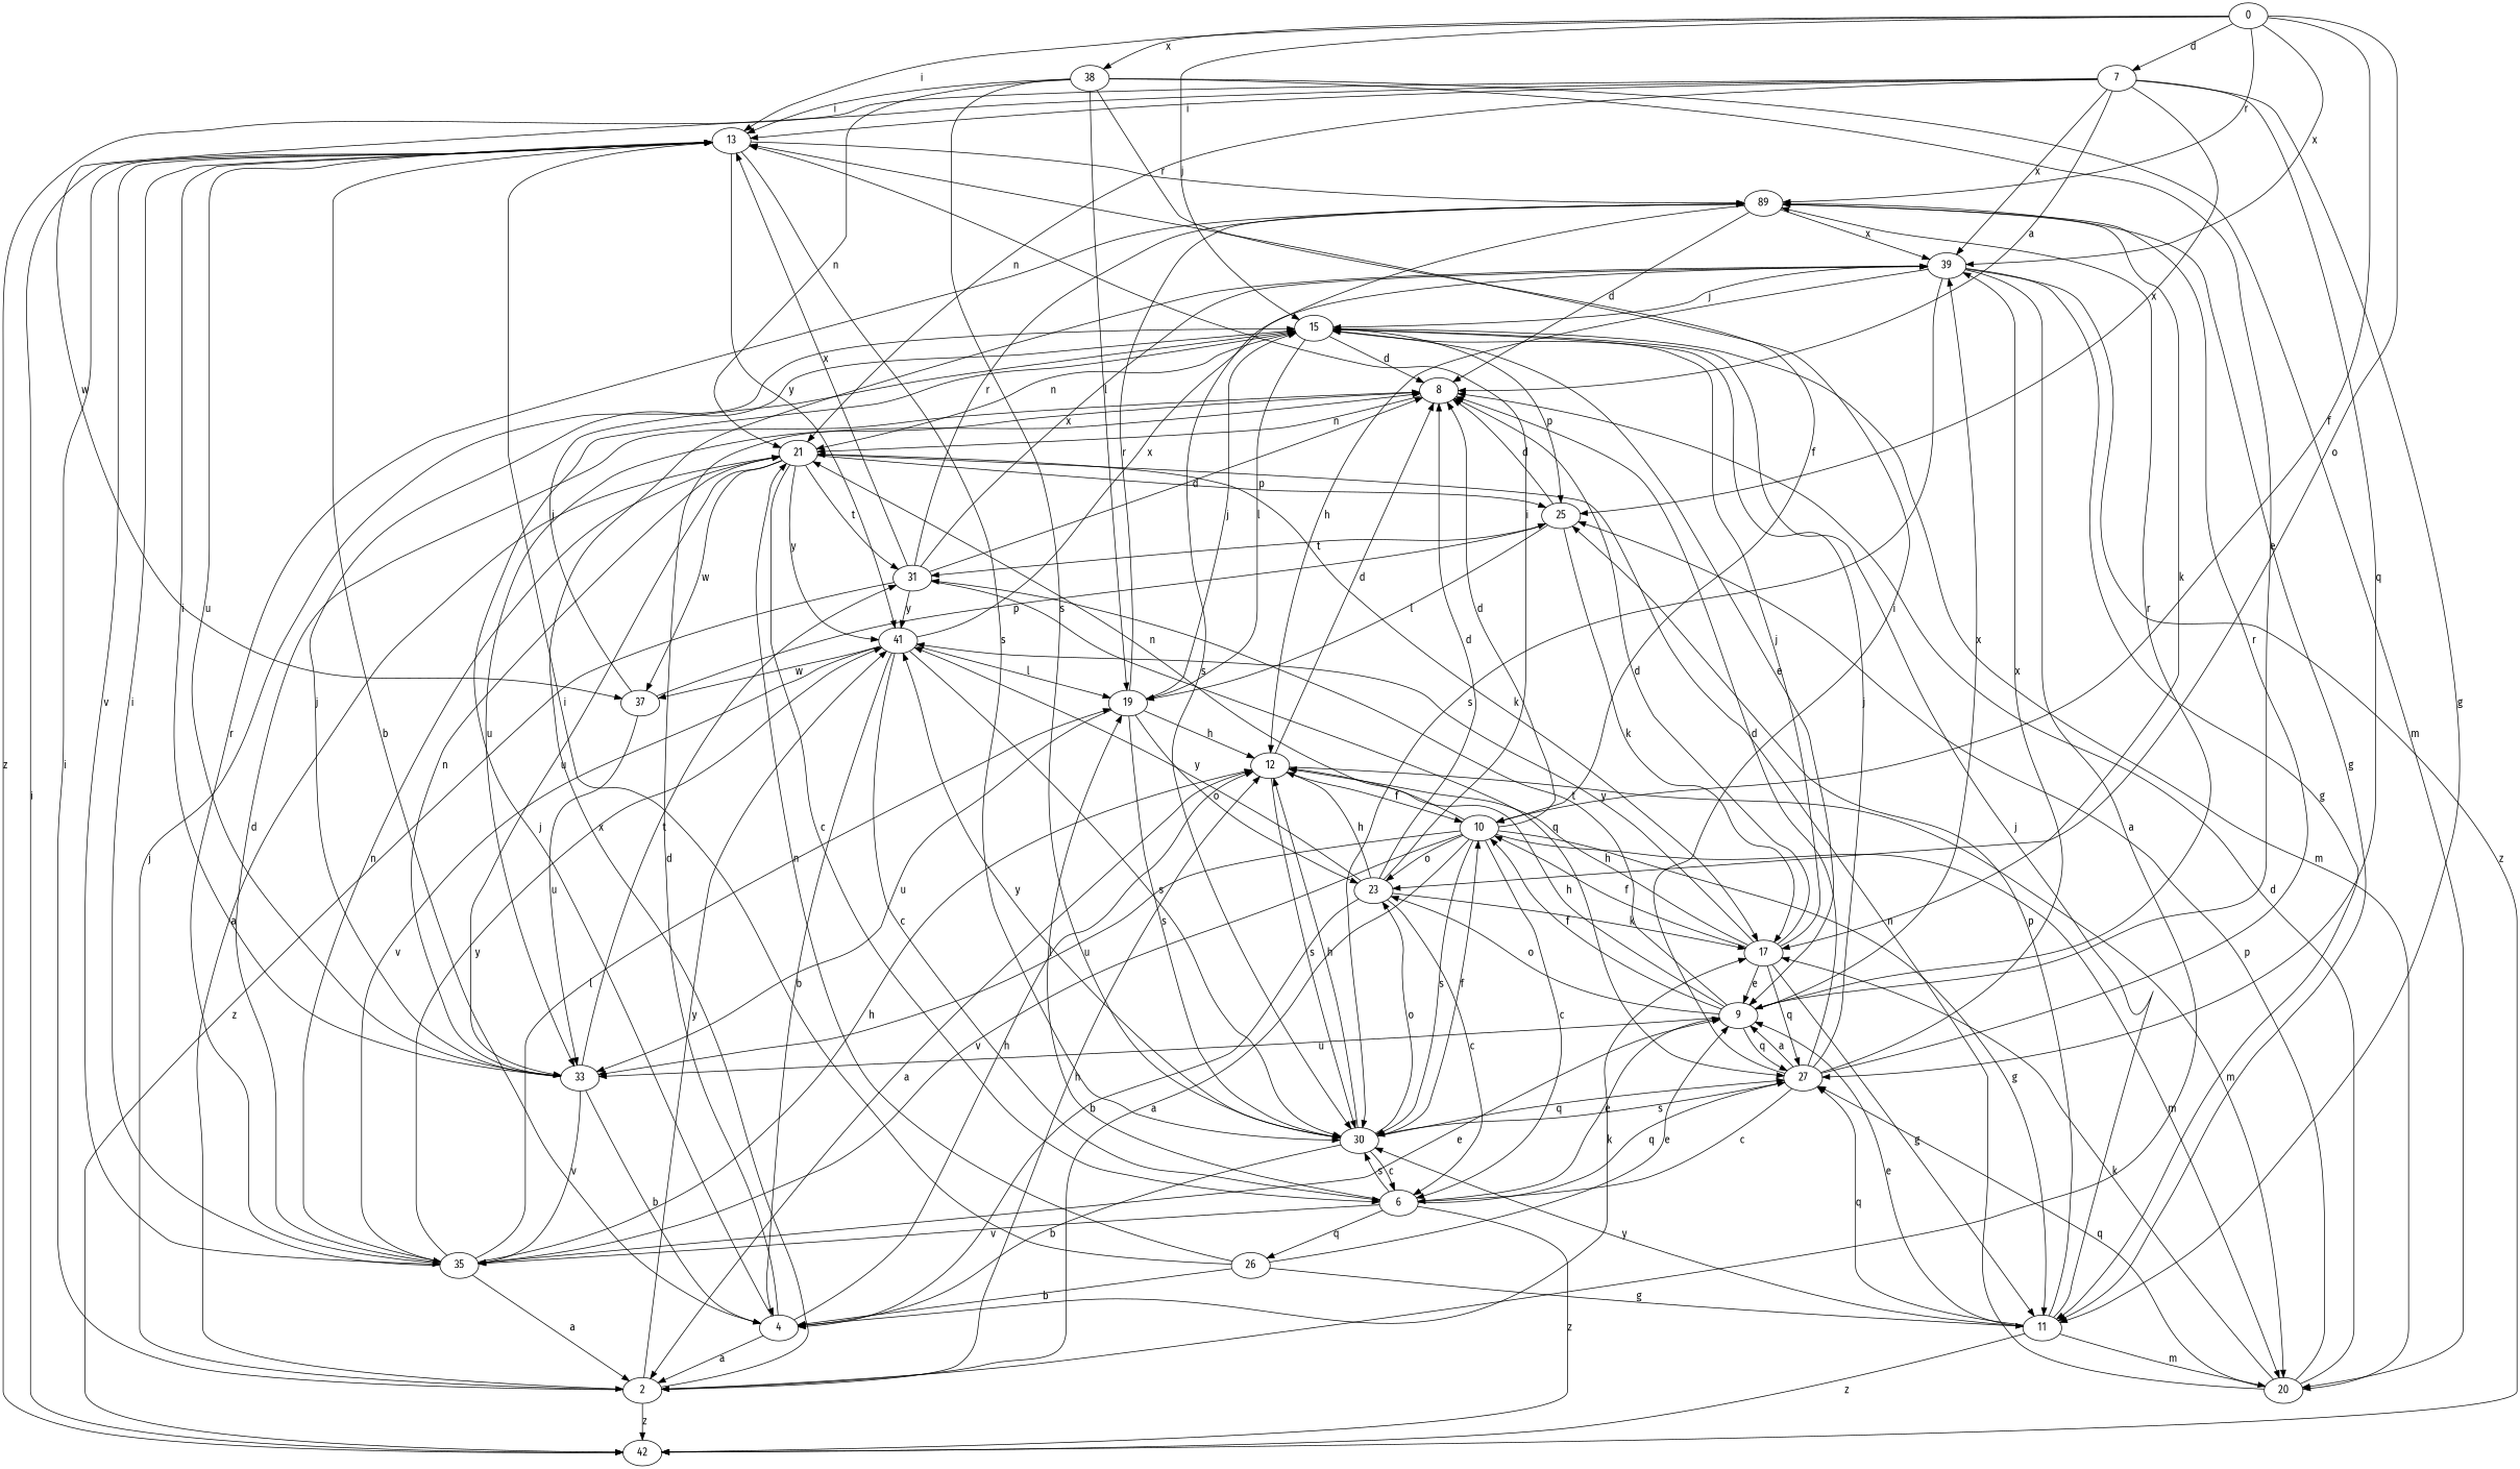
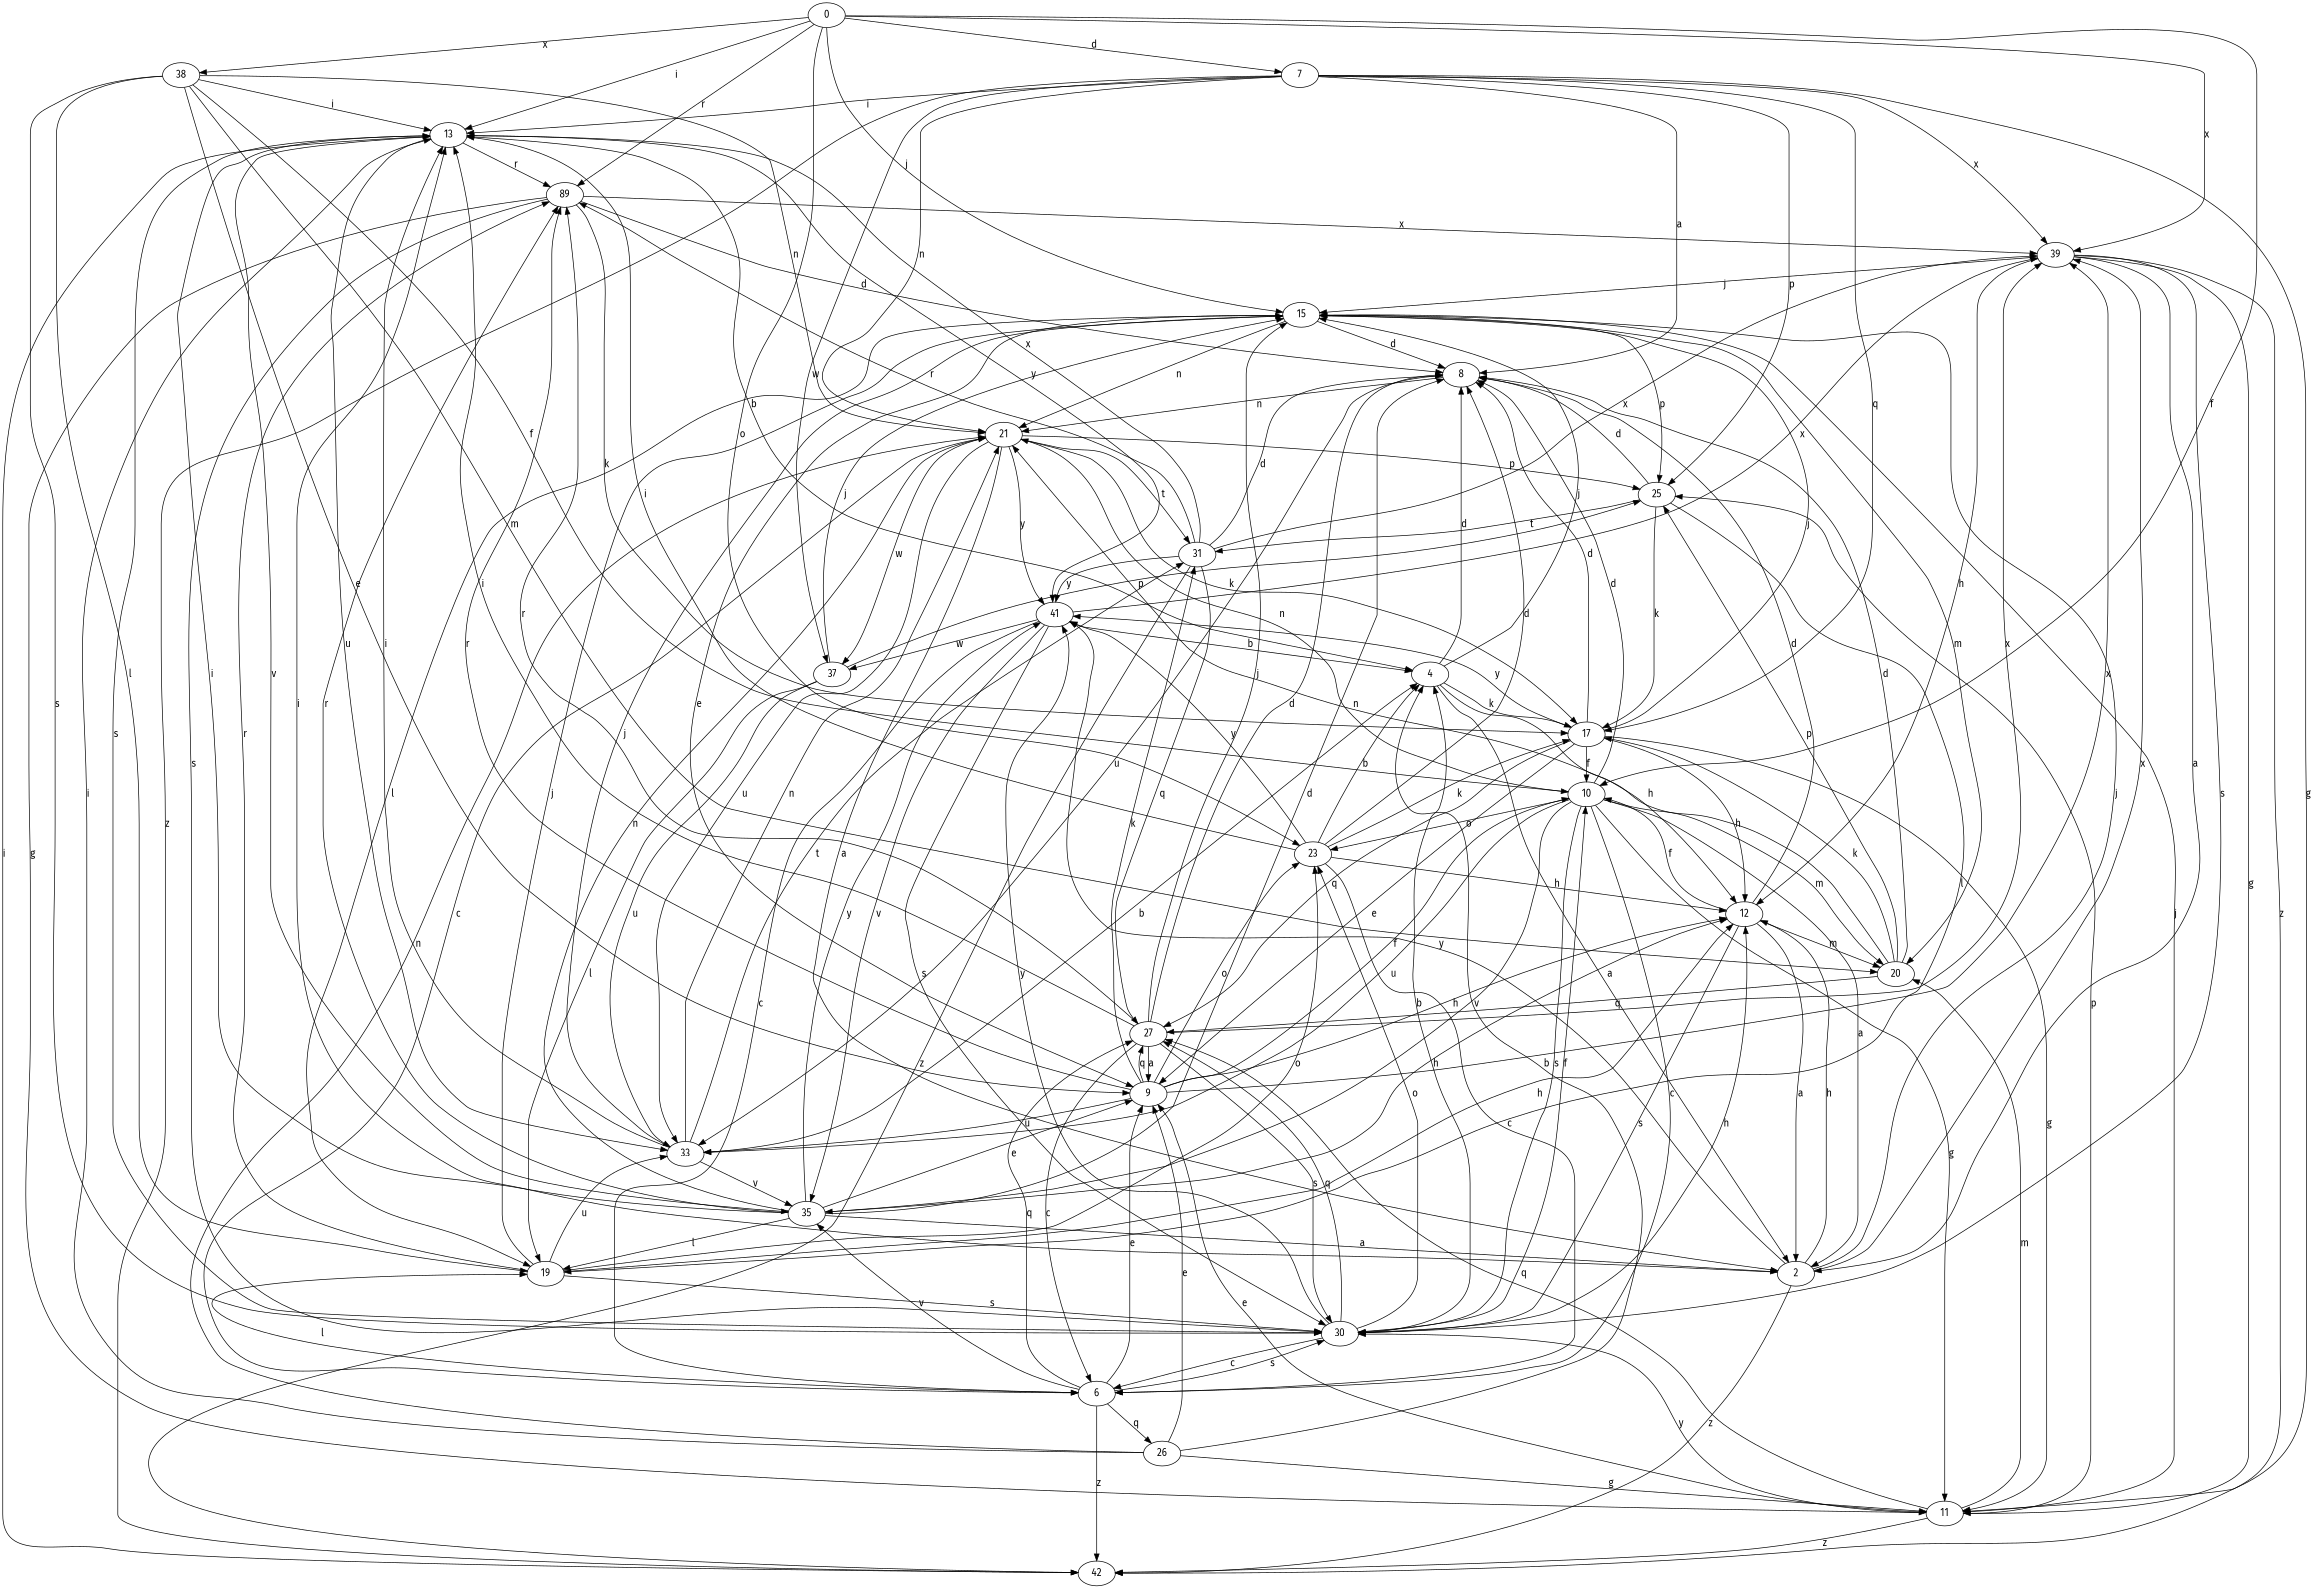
  strict digraph {
    fontname="Fira Sans"
    node [fontname="Fira Sans"]
    edge [fontname="Fira Sans"]
    0
    7
    10
    13
    15
    23
    n7 [label=89]
    38
    39
    42
    8
    27
    11
    21
    25
    37
    2
    6
    30
    35
    33
    20
    41
    4
    9
    19
    12
    17
    26
    31
    0 -> 7 [label=d]
    0 -> 10 [label=f]
    0 -> 13 [label=i]
    0 -> 15 [label=j]
    0 -> 23 [label=o]
    0 -> n7 [label=r]
    0 -> 38 [label=x]
    0 -> 39 [label=x]
    7 -> 13 [label=i]
    7 -> 39 [label=x]
    7 -> 42 [label=z]
    7 -> 8 [label=a]
-   7 -> 27 [label=q]
+   7 -> 17 [label=q]
    7 -> 11 [label=g]
    7 -> 21 [label=n]
-   7 -> 25 [label=x]
+   7 -> 25 [label=p]
    7 -> 37 [label=w]
    10 -> 23 [label=o]
    10 -> 8 [label=d]
    10 -> 11 [label=g]
    10 -> 21 [label=n]
    10 -> 2 [label=a]
    10 -> 6 [label=c]
    10 -> 30 [label=s]
    10 -> 35 [label=v]
    10 -> 33 [label=u]
    10 -> 20 [label=m]
    13 -> n7 [label=r]
    13 -> 30 [label=s]
    13 -> 35 [label=v]
    13 -> 33 [label=u]
    13 -> 41 [label=y]
    13 -> 4 [label=b]
    15 -> 8 [label=d]
    15 -> 21 [label=n]
    15 -> 25 [label=p]
    15 -> 20 [label=m]
    15 -> 9 [label=e]
    15 -> 19 [label=l]
    23 -> 13 [label=i]
    23 -> 8 [label=d]
    23 -> 6 [label=c]
    23 -> 41 [label=y]
    23 -> 4 [label=b]
    23 -> 12 [label=h]
    23 -> 17 [label=k]
    n7 -> 39 [label=x]
    n7 -> 8 [label=d]
    n7 -> 11 [label=g]
    n7 -> 30 [label=s]
    n7 -> 17 [label=k]
    38 -> 10 [label=f]
    38 -> 13 [label=i]
    38 -> 21 [label=n]
    38 -> 30 [label=s]
    38 -> 20 [label=m]
    38 -> 9 [label=e]
    38 -> 19 [label=l]
    39 -> 15 [label=j]
    39 -> 42 [label=z]
    39 -> 11 [label=g]
    39 -> 2 [label=a]
    39 -> 30 [label=s]
    39 -> 12 [label=h]
    42 -> 13 [label=i]
    8 -> 21 [label=n]
    8 -> 33 [label=u]
    27 -> 13 [label=i]
    27 -> 15 [label=j]
    27 -> n7 [label=r]
    27 -> 39 [label=x]
    27 -> 8 [label=d]
    27 -> 6 [label=c]
    27 -> 30 [label=s]
    27 -> 9 [label=a]
    11 -> 15 [label=j]
    11 -> 42 [label=z]
    11 -> 27 [label=q]
    11 -> 25 [label=p]
    11 -> 30 [label=y]
    11 -> 20 [label=m]
    11 -> 9 [label=e]
    21 -> 25 [label=p]
    21 -> 37 [label=w]
    21 -> 2 [label=a]
    21 -> 6 [label=c]
    21 -> 33 [label=u]
    21 -> 41 [label=y]
    21 -> 17 [label=k]
    21 -> 31 [label=t]
    25 -> 8 [label=d]
    25 -> 19 [label=l]
    25 -> 17 [label=k]
    25 -> 31 [label=t]
    37 -> 15 [label=j]
    37 -> 25 [label=p]
    37 -> 33 [label=u]
    2 -> 13 [label=i]
    2 -> 15 [label=j]
    2 -> 39 [label=x]
    2 -> 42 [label=z]
    2 -> 41 [label=y]
    2 -> 12 [label=h]
    6 -> 42 [label=z]
    6 -> 27 [label=q]
    6 -> 30 [label=s]
    6 -> 35 [label=v]
    6 -> 9 [label=e]
    6 -> 19 [label=l]
    6 -> 26 [label=q]
    30 -> 10 [label=f]
    30 -> 23 [label=o]
    30 -> 27 [label=q]
    30 -> 6 [label=c]
    30 -> 41 [label=y]
    30 -> 4 [label=b]
    30 -> 12 [label=h]
    35 -> 13 [label=i]
    35 -> n7 [label=r]
    35 -> 8 [label=d]
    35 -> 21 [label=n]
    35 -> 2 [label=a]
    35 -> 41 [label=y]
    35 -> 9 [label=e]
    35 -> 19 [label=l]
    35 -> 12 [label=h]
    33 -> 13 [label=i]
    33 -> 15 [label=j]
    33 -> 21 [label=n]
    33 -> 35 [label=v]
    33 -> 4 [label=b]
    33 -> 31 [label=t]
    20 -> 8 [label=d]
    20 -> 27 [label=q]
    20 -> 21 [label=n]
    20 -> 25 [label=p]
    20 -> 17 [label=k]
    41 -> 39 [label=x]
    41 -> 37 [label=w]
    41 -> 6 [label=c]
    41 -> 30 [label=s]
    41 -> 35 [label=v]
    41 -> 4 [label=b]
-   41 -> 19 [label=l]
+   37 -> 19 [label=l]
    4 -> 15 [label=j]
    4 -> 8 [label=d]
    4 -> 2 [label=a]
    4 -> 12 [label=h]
    4 -> 17 [label=k]
    9 -> 10 [label=f]
    9 -> 23 [label=o]
    9 -> n7 [label=r]
    9 -> 39 [label=x]
    9 -> 27 [label=q]
    9 -> 33 [label=u]
    9 -> 12 [label=h]
-   9 -> 31 [label=t]
+   9 -> 31 [label=k]
    19 -> 15 [label=j]
    19 -> 23 [label=o]
    19 -> n7 [label=r]
    19 -> 30 [label=s]
    19 -> 33 [label=u]
    19 -> 12 [label=h]
    12 -> 10 [label=f]
    12 -> 8 [label=d]
    12 -> 2 [label=a]
    12 -> 30 [label=s]
    12 -> 20 [label=m]
    17 -> 10 [label=f]
    17 -> 15 [label=j]
    17 -> 8 [label=d]
    17 -> 27 [label=q]
    17 -> 11 [label=g]
    17 -> 41 [label=y]
    17 -> 9 [label=e]
    17 -> 12 [label=h]
    26 -> 13 [label=i]
    26 -> 11 [label=g]
    26 -> 21 [label=n]
    26 -> 4 [label=b]
    26 -> 9 [label=e]
    31 -> 13 [label=x]
    31 -> n7 [label=r]
    31 -> 39 [label=x]
    31 -> 42 [label=z]
    31 -> 8 [label=d]
    31 -> 27 [label=q]
    31 -> 41 [label=y]
  }
